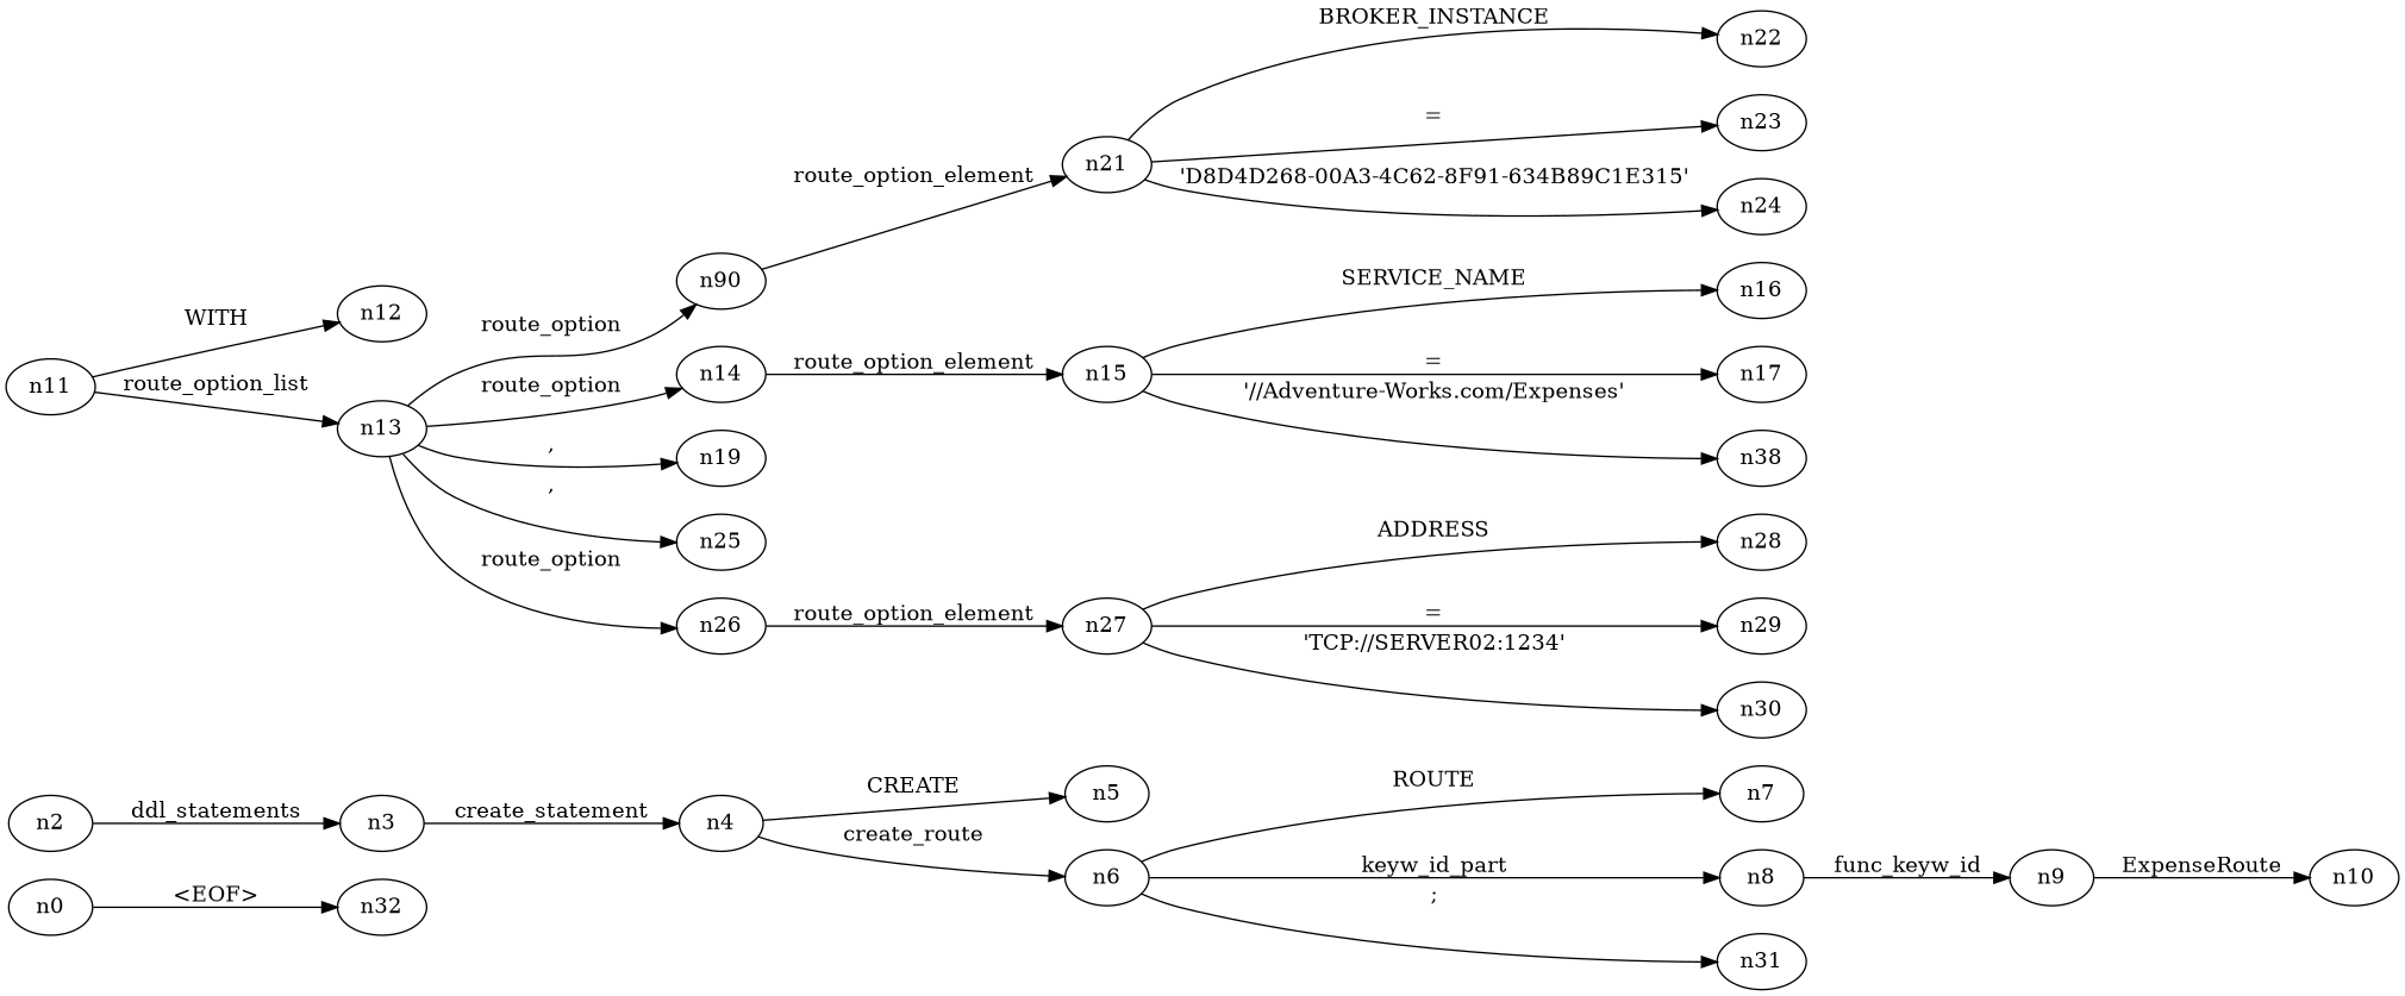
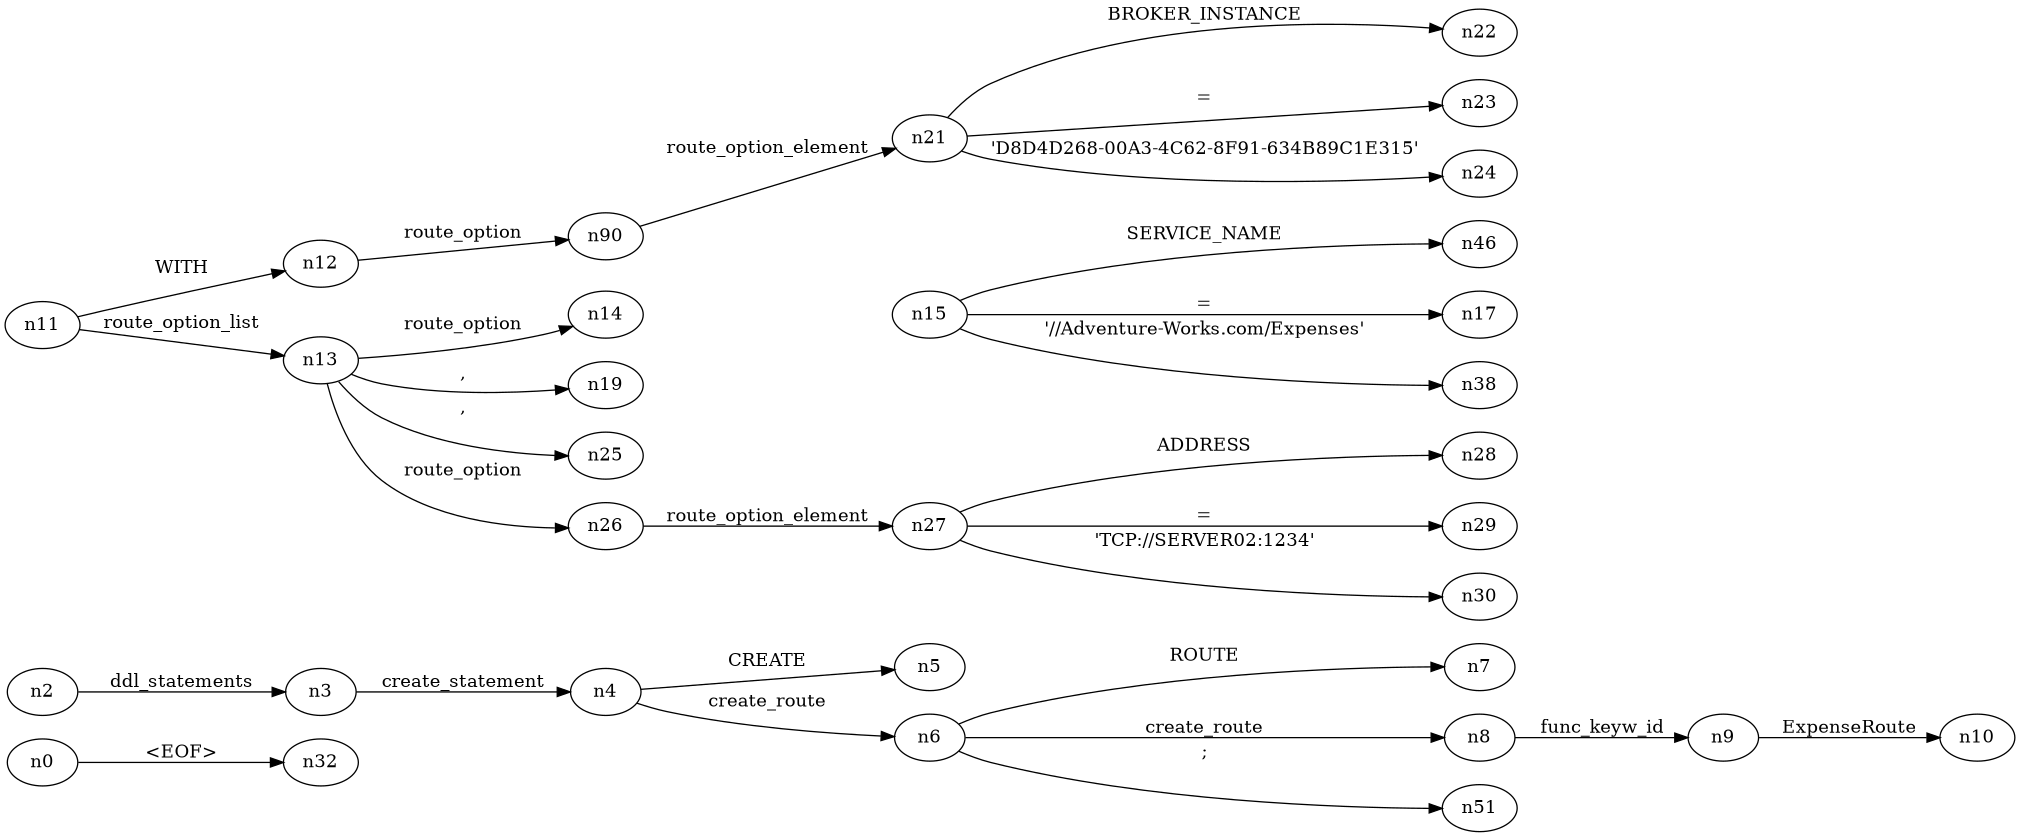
  digraph {
    rankdir=LR
    n0
    n32
    n2
    n3
    n4
    n5
    n6
    n7
    n8
-   n31
+   n31 [label=n51]
    n9
    n11
    n12
    n13
    n10
    n14
    n19
    n20 [label=n90]
    n25
    n26
    n15
    n21
    n27
-   n16
+   n16 [label=n46]
    n17
    n18 [label=n38]
    n22
    n23
    n24
    n28
    n29
    n30
    n0 -> n32 [label="<EOF>"]
    n2 -> n3 [label=ddl_statements]
    n3 -> n4 [label=create_statement]
    n4 -> n5 [label=CREATE]
    n4 -> n6 [label=create_route]
    n6 -> n7 [label=ROUTE]
-   n6 -> n8 [label=keyw_id_part]
+   n6 -> n8 [label=create_route]
    n6 -> n31 [label=";"]
    n8 -> n9 [label=func_keyw_id]
    n9 -> n10 [label=ExpenseRoute]
    n11 -> n12 [label=WITH]
    n11 -> n13 [label=route_option_list]
    n13 -> n14 [label=route_option]
    n13 -> n19 [label=","]
-   n13 -> n20 [label=route_option]
+   n12 -> n20 [label=route_option]
    n13 -> n25 [label=","]
    n13 -> n26 [label=route_option]
-   n14 -> n15 [label=route_option_element]
    n20 -> n21 [label=route_option_element]
    n26 -> n27 [label=route_option_element]
    n15 -> n16 [label=SERVICE_NAME]
    n15 -> n17 [label="="]
    n15 -> n18 [label="'//Adventure-Works.com/Expenses'"]
    n21 -> n22 [label=BROKER_INSTANCE]
    n21 -> n23 [label="="]
    n21 -> n24 [label="'D8D4D268-00A3-4C62-8F91-634B89C1E315'"]
    n27 -> n28 [label=ADDRESS]
    n27 -> n29 [label="="]
    n27 -> n30 [label="'TCP://SERVER02:1234'"]
  }
